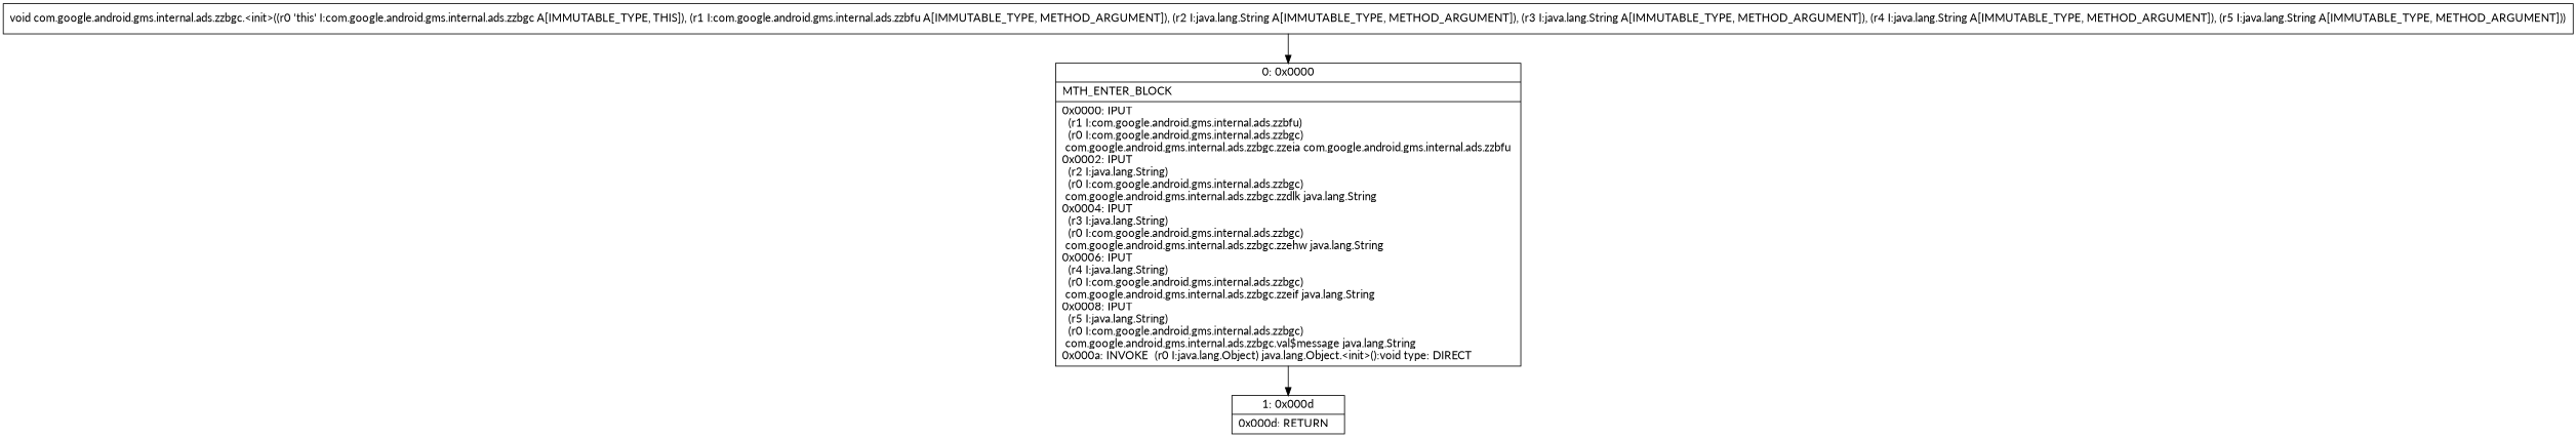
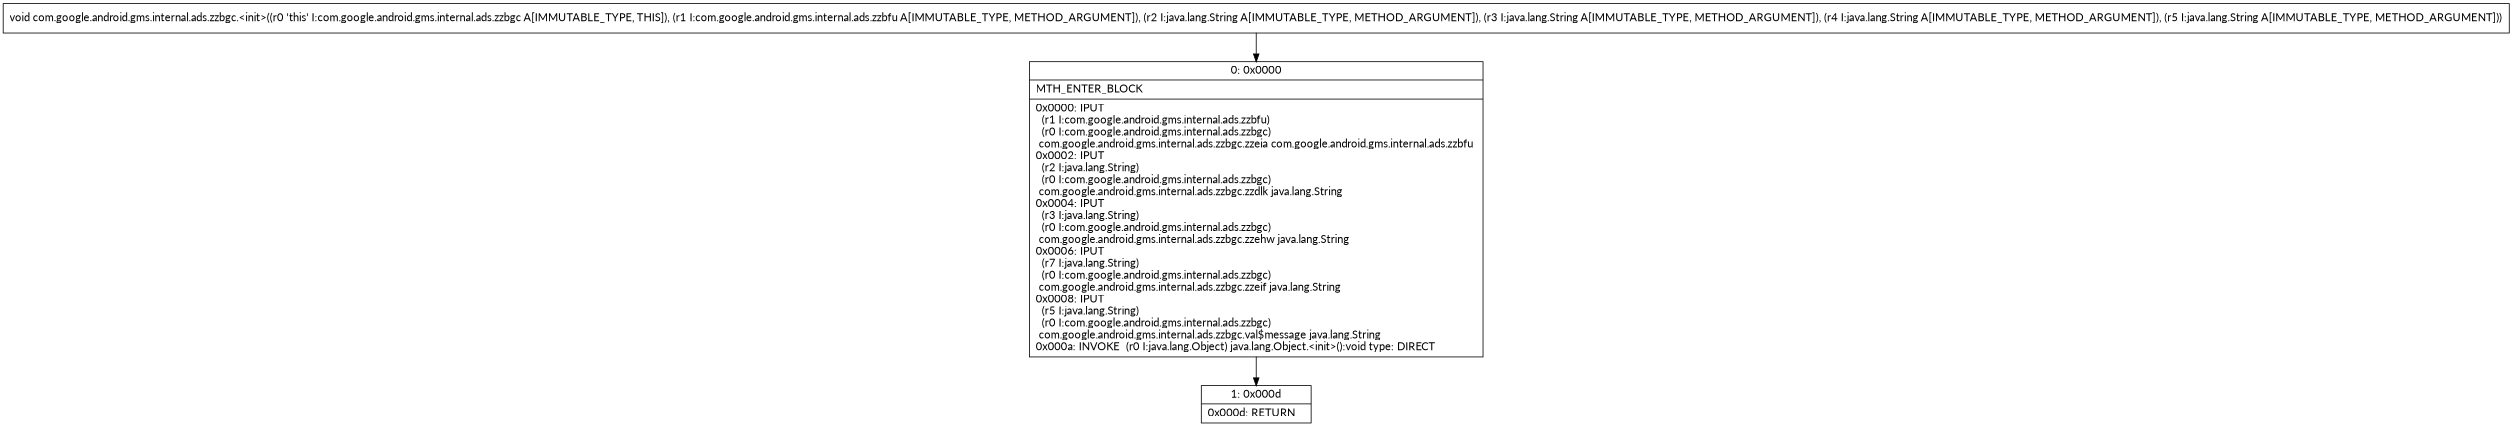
  digraph {
    fontname=Lato
    node [shape=record fontname=Lato]
    edge [fontname=Lato]
-   n1 [label="{0\:\ 0x0000|MTH_ENTER_BLOCK\l|0x0000: IPUT  \l  (r1 I:com.google.android.gms.internal.ads.zzbfu)\l  (r0 I:com.google.android.gms.internal.ads.zzbgc)\l com.google.android.gms.internal.ads.zzbgc.zzeia com.google.android.gms.internal.ads.zzbfu \l0x0002: IPUT  \l  (r2 I:java.lang.String)\l  (r0 I:com.google.android.gms.internal.ads.zzbgc)\l com.google.android.gms.internal.ads.zzbgc.zzdlk java.lang.String \l0x0004: IPUT  \l  (r3 I:java.lang.String)\l  (r0 I:com.google.android.gms.internal.ads.zzbgc)\l com.google.android.gms.internal.ads.zzbgc.zzehw java.lang.String \l0x0006: IPUT  \l  (r4 I:java.lang.String)\l  (r0 I:com.google.android.gms.internal.ads.zzbgc)\l com.google.android.gms.internal.ads.zzbgc.zzeif java.lang.String \l0x0008: IPUT  \l  (r5 I:java.lang.String)\l  (r0 I:com.google.android.gms.internal.ads.zzbgc)\l com.google.android.gms.internal.ads.zzbgc.val$message java.lang.String \l0x000a: INVOKE  (r0 I:java.lang.Object) java.lang.Object.\<init\>():void type: DIRECT \l}"]
+   n1 [label="{0\:\ 0x0000|MTH_ENTER_BLOCK\l|0x0000: IPUT  \l  (r1 I:com.google.android.gms.internal.ads.zzbfu)\l  (r0 I:com.google.android.gms.internal.ads.zzbgc)\l com.google.android.gms.internal.ads.zzbgc.zzeia com.google.android.gms.internal.ads.zzbfu \l0x0002: IPUT  \l  (r2 I:java.lang.String)\l  (r0 I:com.google.android.gms.internal.ads.zzbgc)\l com.google.android.gms.internal.ads.zzbgc.zzdlk java.lang.String \l0x0004: IPUT  \l  (r3 I:java.lang.String)\l  (r0 I:com.google.android.gms.internal.ads.zzbgc)\l com.google.android.gms.internal.ads.zzbgc.zzehw java.lang.String \l0x0006: IPUT  \l  (r7 I:java.lang.String)\l  (r0 I:com.google.android.gms.internal.ads.zzbgc)\l com.google.android.gms.internal.ads.zzbgc.zzeif java.lang.String \l0x0008: IPUT  \l  (r5 I:java.lang.String)\l  (r0 I:com.google.android.gms.internal.ads.zzbgc)\l com.google.android.gms.internal.ads.zzbgc.val$message java.lang.String \l0x000a: INVOKE  (r0 I:java.lang.Object) java.lang.Object.\<init\>():void type: DIRECT \l}"]
    n2 [label="{1\:\ 0x000d|0x000d: RETURN   \l}"]
    n3 [label="{void com.google.android.gms.internal.ads.zzbgc.\<init\>((r0 'this' I:com.google.android.gms.internal.ads.zzbgc A[IMMUTABLE_TYPE, THIS]), (r1 I:com.google.android.gms.internal.ads.zzbfu A[IMMUTABLE_TYPE, METHOD_ARGUMENT]), (r2 I:java.lang.String A[IMMUTABLE_TYPE, METHOD_ARGUMENT]), (r3 I:java.lang.String A[IMMUTABLE_TYPE, METHOD_ARGUMENT]), (r4 I:java.lang.String A[IMMUTABLE_TYPE, METHOD_ARGUMENT]), (r5 I:java.lang.String A[IMMUTABLE_TYPE, METHOD_ARGUMENT])) }"]
    n1 -> n2
    n3 -> n1
  }
